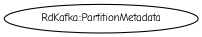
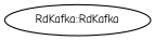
  digraph {
    rankdir=LR
    fontname="Comic Neue"
-   n1 [color=black fillcolor=white fontname="Comic Neue" fontsize=10 height=0.2 label="RdKafka::PartitionMetadata" shape=ellipse style=filled width=0.4]
+   n1 [color=black fillcolor=white fontname="Comic Neue" fontsize=10 height=0.2 label="RdKafka::RdKafka" shape=ellipse style=filled width=0.4]
  }
